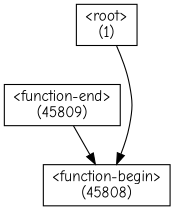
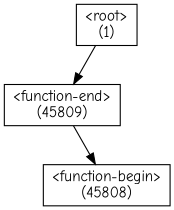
  digraph {
    fontname="Comic Neue"
    node [fontname="Comic Neue" shape=box]
    edge [fontname="Comic Neue" style=solid]
    n1 [label="<function-end>\n(45809)"]
    n2 [label="<function-begin>\n(45808)"]
    n3 [label="<root>\n(1)"]
    n1 -> n2
-   n3 -> n2
+   n3 -> n1
  }
